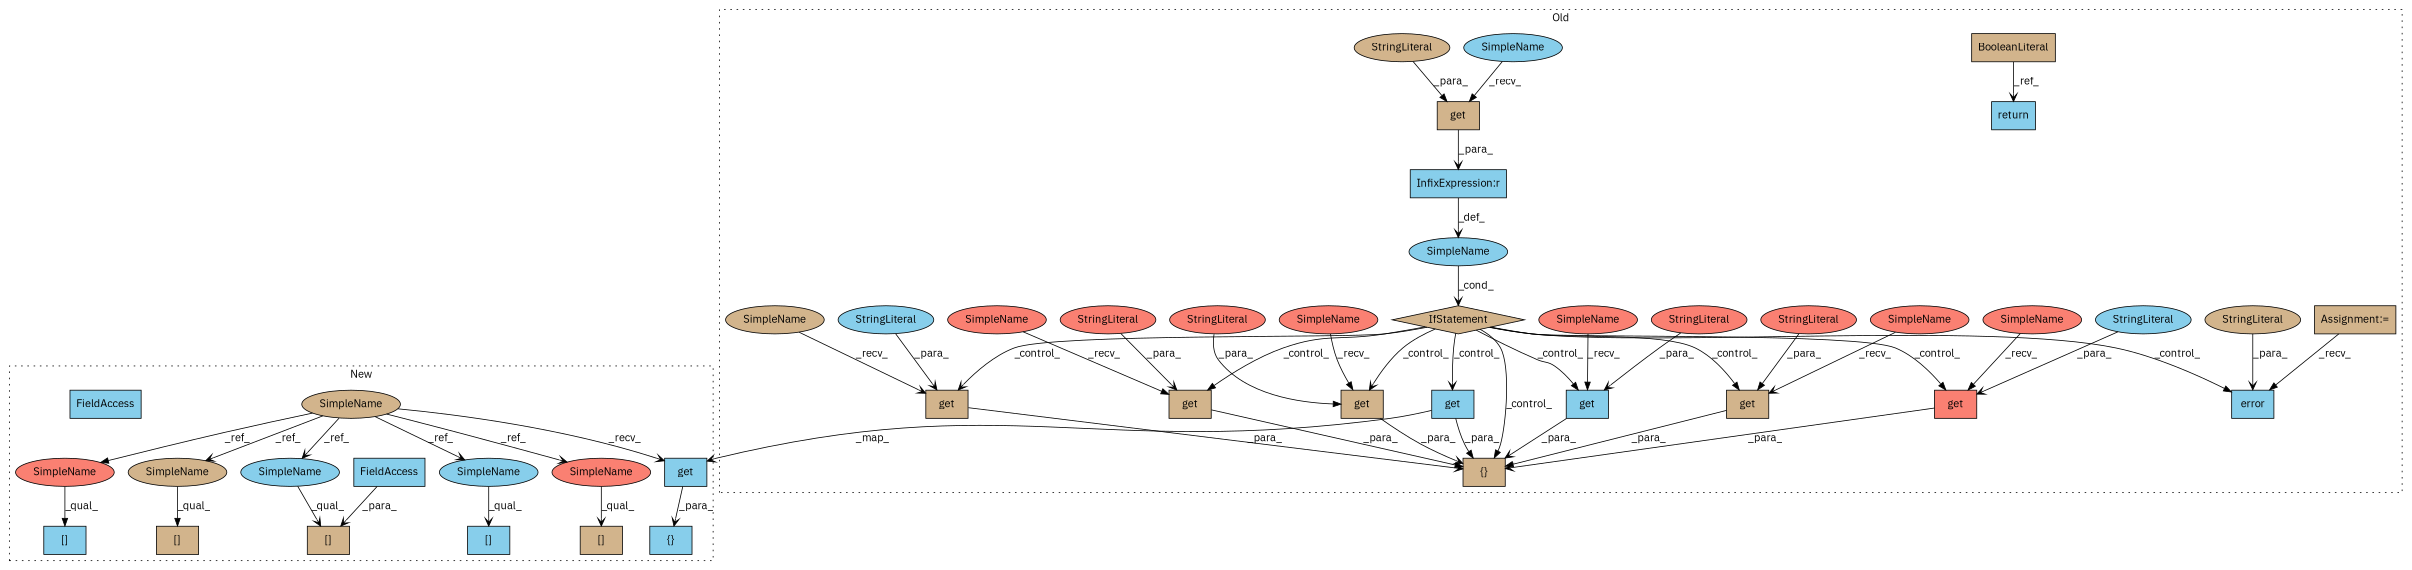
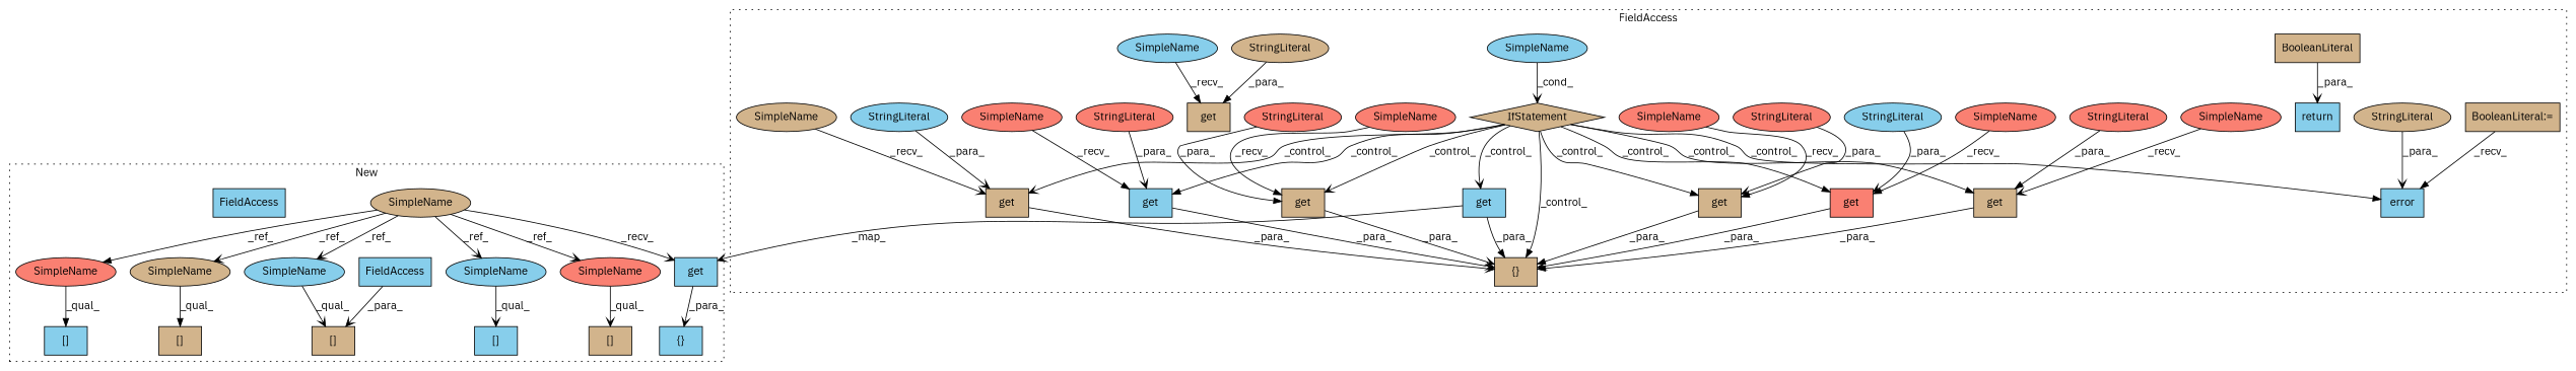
  digraph {
    fontname="IBM Plex Sans"
    node [a=42 fillcolor=skyblue fontname="IBM Plex Sans" l=6 s=2052 shape=box style=filled]
    edge [arrowhead=vee fontname="IBM Plex Sans"]
    n1 [a=32 l="6,1" label=error s="1062,1110"]
    n2 [a=45 fillcolor=tan l=42 label=StringLiteral s=1068 shape=ellipse]
    n3 [a=25 fillcolor=tan l="4,2" label=IfStatement s="871,908" shape=diamond]
    n4 [label=SimpleName shape=ellipse l="" s=""]
    n5 [a=41 l=7 label=return s=981]
    n6 [a=9 fillcolor=tan l=5 label=BooleanLiteral s=988]
-   n7 [a=27 l=4 label="InfixExpression:r" s=900]
    n8 [a=32 fillcolor=tan l="4,1" label=get s="882,899"]
    n9 [a=4 fillcolor=tan l="1,1" label="{}" s="1164,1479"]
    n10 [a=45 fillcolor=tan l=13 label=StringLiteral s=886 shape=ellipse]
    n11 [a=32 fillcolor=tan l="4,1" label=get s="1411,1458"]
    n12 [a=45 fillcolor=salmon l=18 label=StringLiteral s=1415 shape=ellipse]
    n13 [a=32 fillcolor=salmon l="4,1" label=get s="1245,1264"]
    n14 [a=45 l=15 label=StringLiteral s=1249 shape=ellipse]
    n15 [a=32 fillcolor=tan l="4,1" label=get s="1273,1294"]
    n16 [a=45 fillcolor=salmon l=5 label=StringLiteral s=1277 shape=ellipse]
-   n17 [a=7 fillcolor=tan l=7 label="Assignment:=" s=842]
+   n17 [a=7 fillcolor=tan l=7 label="BooleanLiteral:=" s=842]
    n18 [a=32 fillcolor=tan l="4,1" label=get s="1219,1236"]
    n19 [a=45 fillcolor=salmon l=13 label=StringLiteral s=1223 shape=ellipse]
    n20 [a=32 l="4,1" label=get s="1355,1402"]
    n21 [a=45 fillcolor=salmon l=18 label=StringLiteral s=1359 shape=ellipse]
    n22 [a=32 fillcolor=tan l="4,1" label=get s="1303,1346"]
    n23 [a=45 l=16 label=StringLiteral s=1307 shape=ellipse]
    n24 [a=32 l="4,1" label=get s="1467,1477"]
    n25 [fillcolor=salmon label=SimpleName s=1266 shape=ellipse]
    n26 [fillcolor=tan label=SimpleName s=1296 shape=ellipse]
    n27 [label=SimpleName s=875 shape=ellipse]
    n28 [fillcolor=salmon label=SimpleName s=1348 shape=ellipse]
    n29 [fillcolor=salmon label=SimpleName s=1238 shape=ellipse]
    n30 [fillcolor=salmon label=SimpleName s=1404 shape=ellipse]
    n31 [fillcolor=salmon label=SimpleName s=1212 shape=ellipse]
    n32 [a=2 fillcolor=tan l="7,1" label="[]" s="2018,2043"]
    n33 [fillcolor=tan label=SimpleName s=1926 shape=ellipse]
    n34 [a=2 fillcolor=tan l="7,1" label="[]" s="2045,2090"]
    n35 [a=22 l=38 label=FieldAccess]
    n36 [a=2 l="7,1" label="[]" s="1993,2016"]
    n37 [a=32 l="4,1" label=get s="2187,2197"]
    n38 [a=2 l="7,1" label="[]" s="2120,2148"]
    n39 [a=4 l="1,1" label="{}" s="1959,2199"]
    n40 [a=2 fillcolor=tan l="7,1" label="[]" s="2092,2118"]
    n41 [fillcolor=salmon label=SimpleName s=1993 shape=ellipse]
    n42 [fillcolor=tan label=SimpleName s=2018 shape=ellipse]
    n43 [label=SimpleName s=2120 shape=ellipse]
    n44 [label=SimpleName s=2045 shape=ellipse]
    n45 [fillcolor=salmon label=SimpleName s=2092 shape=ellipse]
    n46 [a=22 l=38 label=FieldAccess]
    subgraph cluster_1 {
-     label=Old
+     label=FieldAccess
      style=dotted
      n1
      n2
      n3
      n4
      n5
      n6
-     n7
      n8
      n9
      n10
      n11
      n12
      n13
      n14
      n15
      n16
      n17
      n18
      n19
      n20
      n21
      n22
      n23
      n24
      n25
      n26
      n27
      n28
      n29
      n30
      n31
    }
    subgraph cluster_2 {
      label=New
      style=dotted
      n32
      n33
      n34
      n35
      n36
      n37
      n38
      n39
      n40
      n41
      n42
      n43
      n44
      n45
      n46
    }
    n2 -> n1 [label=_para_]
    n3 -> n1 [arrowhead=normal label=_control_]
    n3 -> n9 [arrowhead=normal label=_control_]
    n3 -> n11 [arrowhead=normal label=_control_]
    n3 -> n13 [arrowhead=normal label=_control_]
    n3 -> n15 [arrowhead=normal label=_control_]
    n3 -> n18 [label=_control_]
    n3 -> n20 [arrowhead=normal label=_control_]
    n3 -> n22 [label=_control_]
    n3 -> n24 [label=_control_]
    n4 -> n3 [label=_cond_]
-   n6 -> n5 [label=_ref_]
-   n7 -> n4 [label=_def_]
-   n8 -> n7 [label=_para_]
+   n6 -> n5 [label=_para_]
    n10 -> n8 [arrowhead=normal label=_para_]
    n11 -> n9 [arrowhead=normal label=_para_]
    n12 -> n11 [arrowhead=normal label=_para_]
    n13 -> n9 [label=_para_]
    n14 -> n13 [label=_para_]
    n15 -> n9 [arrowhead=normal label=_para_]
    n16 -> n15 [label=_para_]
    n17 -> n1 [arrowhead=normal label=_recv_]
    n18 -> n9 [label=_para_]
    n19 -> n18 [arrowhead=normal label=_para_]
    n20 -> n9 [label=_para_]
    n21 -> n20 [label=_para_]
    n22 -> n9 [label=_para_]
    n23 -> n22 [label=_para_]
    n24 -> n9 [arrowhead=normal label=_para_]
    n24 -> n37 [label=_map_]
    n25 -> n15 [arrowhead=normal label=_recv_]
    n26 -> n22 [label=_recv_]
    n27 -> n8 [arrowhead=normal label=_recv_]
    n28 -> n20 [arrowhead=normal label=_recv_]
    n29 -> n13 [arrowhead=normal label=_recv_]
    n30 -> n11 [label=_recv_]
    n31 -> n18 [arrowhead=normal label=_recv_]
    n33 -> n37 [label=_recv_]
    n33 -> n41 [arrowhead=normal label=_ref_]
    n33 -> n42 [label=_ref_]
    n33 -> n43 [label=_ref_]
    n33 -> n44 [label=_ref_]
    n33 -> n45 [label=_ref_]
    n37 -> n39 [label=_para_]
    n41 -> n36 [arrowhead=normal label=_qual_]
    n42 -> n32 [arrowhead=normal label=_qual_]
    n43 -> n38 [label=_qual_]
    n44 -> n34 [label=_qual_]
    n45 -> n40 [label=_qual_]
    n46 -> n34 [label=_para_]
  }
